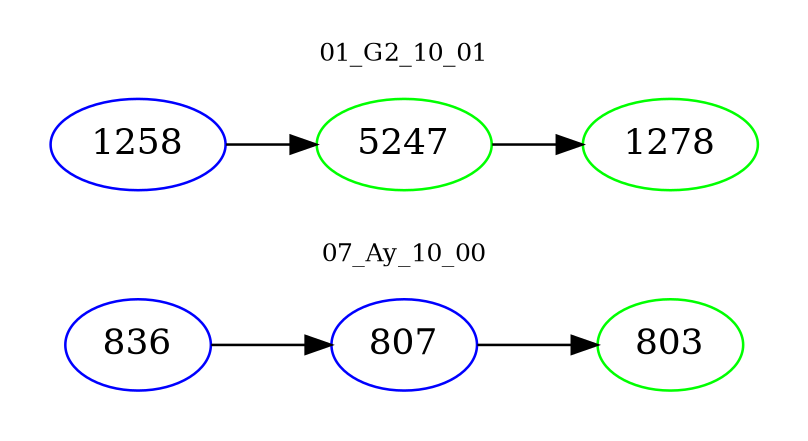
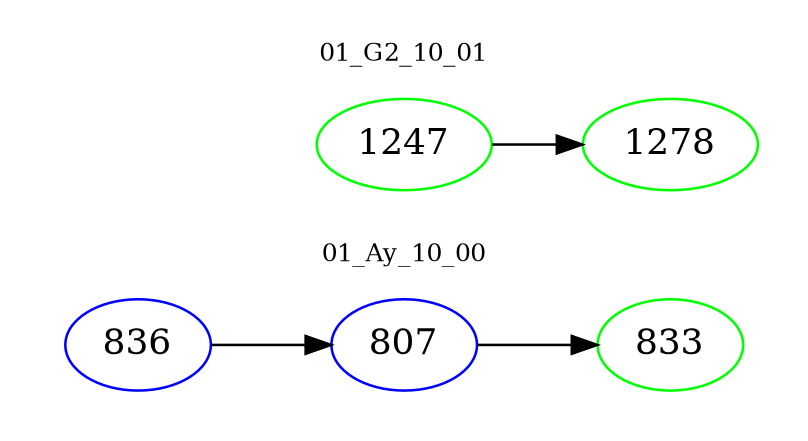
  digraph {
    rankdir=LR
    node [color=blue]
    edge [color=black]
    n1 [label=836]
    n2 [label=807]
-   n3 [color=green label=803]
-   n4 [label=1258]
-   n5 [color=green label=5247]
+   n3 [color=green label=833]
+   n5 [color=green label=1247]
    n6 [color=green label=1278]
    subgraph cluster_1 {
      color=white
      fontsize=10
-     label="07_Ay_10_00"
+     label="01_Ay_10_00"
      n1
      n2
      n3
    }
    subgraph cluster_2 {
      color=white
      fontsize=10
      label="01_G2_10_01"
-     n4
      n5
      n6
    }
    n1 -> n2
    n2 -> n3
-   n4 -> n5
    n5 -> n6
  }
